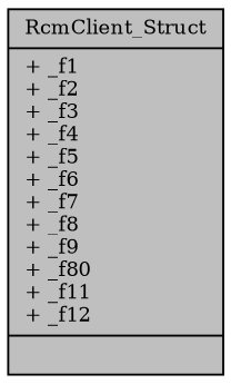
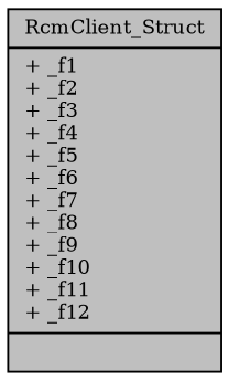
  digraph {
    fontname="DejaVu Serif"
-   n1 [color=black fillcolor=grey75 fontcolor=black fontname="DejaVu Serif" fontsize=10 height=0.2 label="{RcmClient_Struct\n|+ _f1\l+ _f2\l+ _f3\l+ _f4\l+ _f5\l+ _f6\l+ _f7\l+ _f8\l+ _f9\l+ _f80\l+ _f11\l+ _f12\l|}" shape=record style=filled width=0.4]
+   n1 [color=black fillcolor=grey75 fontcolor=black fontname="DejaVu Serif" fontsize=10 height=0.2 label="{RcmClient_Struct\n|+ _f1\l+ _f2\l+ _f3\l+ _f4\l+ _f5\l+ _f6\l+ _f7\l+ _f8\l+ _f9\l+ _f10\l+ _f11\l+ _f12\l|}" shape=record style=filled width=0.4]
  }
